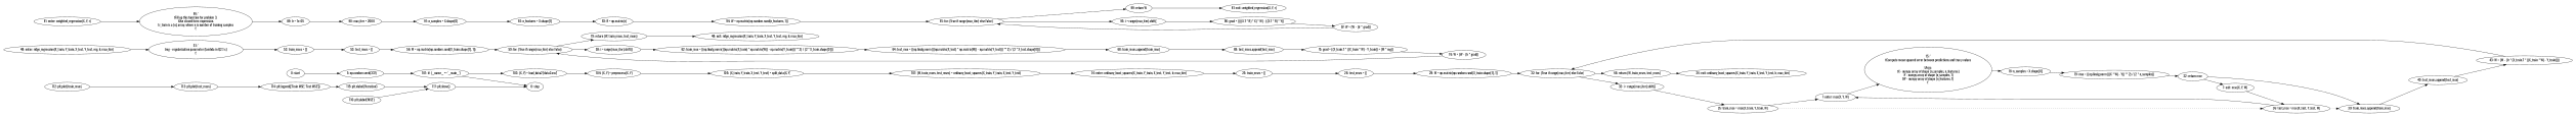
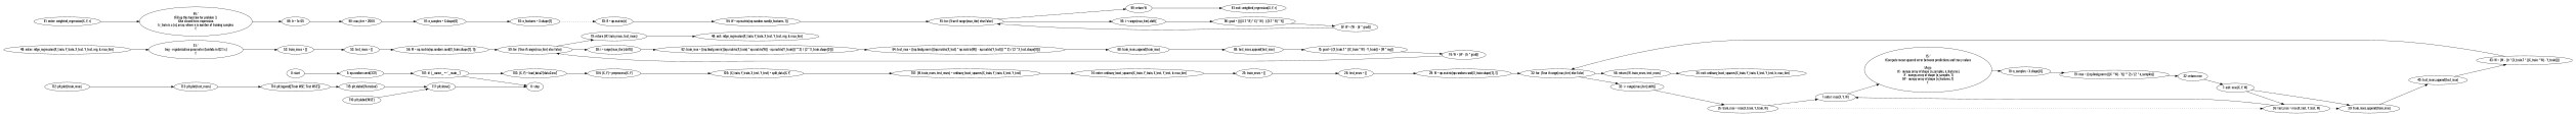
  strict digraph {
    fontname=Oswald
    rankdir=LR
    node [fontname=Oswald]
    edge [fontname=Oswald]
    n1 [label="0: start"]
    n2 [label="5: np.random.seed(337)"]
    n3 [label="101: if: (__name__ == '__main__')"]
    n4 [label="103: (X, Y) = load_data2('data2.csv')"]
    n5 [label="0: stop"]
    n6 [label="104: (X, Y) = preprocess(X, Y)"]
    n7 [label="105: (X_train, Y_train, X_test, Y_test) = split_data(X, Y)"]
    n8 [label="7: enter: mse(X, Y, W)"]
    n9 [label="15: '\n\tCompute mean squared error between predictions and true y values\n\n\tArgs:\n\tX - numpy array of shape (n_samples, n_features)\n\tY - numpy array of shape (n_samples, 1)\n\tW - numpy array of shape (n_features, 1)\n\t'"]
    n10 [label="18: n_samples = X.shape[0]"]
    n11 [label="19: mse = ((np.linalg.norm(((X * W) - Y)) ** 2) / (2 * n_samples))"]
    n12 [label="22: return mse"]
    n13 [label="35: train_mse = mse(X_train, Y_train, W)"]
    n14 [label="36: test_mse = mse(X_test, Y_test, W)"]
    n15 [label="39: train_mses.append(train_mse)"]
    n16 [label="40: test_mses.append(test_mse)"]
    n17 [label="43: W = (W - (lr * (X_train.T * ((X_train * W) - Y_train))))"]
    n18 [label="32: for: (True if range(max_iter) else False)"]
    n19 [label="7: exit: mse(X, Y, W)"]
    n20 [label="24: enter: ordinary_least_squares(X_train, Y_train, X_test, Y_test, lr, max_iter)"]
    n21 [label="25: train_mses = []"]
    n22 [label="26: test_mses = []"]
    n23 [label="29: W = np.matrix(np.random.rand(X_train.shape[1], 1))"]
    n24 [label="107: (W, train_mses, test_mses) = ordinary_least_squares(X_train, Y_train, X_test, Y_test)"]
    n25 [label="112: plt.plot(train_mses)"]
    n26 [label="113: plt.plot(test_mses)"]
    n27 [label="114: plt.legend(['Train MSE', 'Test MSE'])"]
    n28 [label="24: exit: ordinary_least_squares(X_train, Y_train, X_test, Y_test, lr, max_iter)"]
    n29 [label="46: return (W, train_mses, test_mses)"]
    n30 [label="32: i = range(max_iter).shift()"]
    n31 [label="48: enter: ridge_regression(X_train, Y_train, X_test, Y_test, reg, lr, max_iter)"]
    n32 [label="51: '\n\treg - regularization parameter (lambda in Q2.1 c)\n\t'"]
    n33 [label="52: train_mses = []"]
    n34 [label="53: test_mses = []"]
    n35 [label="56: W = np.matrix(np.random.rand(X_train.shape[1], 1))"]
    n36 [label="48: exit: ridge_regression(X_train, Y_train, X_test, Y_test, reg, lr, max_iter)"]
    n37 [label="79: return (W, train_mses, test_mses)"]
    n38 [label="59: for: (True if range(max_iter) else False)"]
    n39 [label="59: i = range(max_iter).shift()"]
    n40 [label="62: train_mse = ((np.linalg.norm(((np.matrix(X_train) * np.matrix(W)) - np.matrix(Y_train))) ** 2) / (2 * X_train.shape[0]))"]
    n41 [label="64: test_mse = ((np.linalg.norm(((np.matrix(X_test) * np.matrix(W)) - np.matrix(Y_test))) ** 2) / (2 * X_test.shape[0]))"]
    n42 [label="68: train_mses.append(train_mse)"]
    n43 [label="76: W = (W - (lr * grad))"]
    n44 [label="69: test_mses.append(test_mse)"]
    n45 [label="75: grad = ((X_train.T * ((X_train * W) - Y_train)) + (W * reg))"]
    n46 [label="81: enter: weighted_regression(X, Y, r)"]
    n47 [label="86: '\n\tFill up this function for problem 3.\n\tUse closed form expression.\n\tr_train is a (n,) array, where n is number of training samples\n\t'"]
    n48 [label="89: lr = 1e-05"]
    n49 [label="90: max_iter = 2000"]
    n50 [label="91: n_samples = X.shape[0]"]
    n51 [label="81: exit: weighted_regression(X, Y, r)"]
    n52 [label="99: return W"]
    n53 [label="92: n_features = X.shape[1]"]
    n54 [label="93: R = np.matrix(r)"]
    n55 [label="94: W = np.matrix(np.random.rand(n_features, 1))"]
    n56 [label="95: for: (True if range(max_iter) else False)"]
    n57 [label="95: i = range(max_iter).shift()"]
    n58 [label="96: grad = ((((X.T * R) * X) * W) - ((X.T * R) * Y))"]
    n59 [label="97: W = (W - (lr * grad))"]
    n60 [label="115: plt.xlabel('Iteration')"]
    n61 [label="117: plt.show()"]
    n62 [label="116: plt.ylabel('MSE')"]
    n1 -> n2
    n2 -> n3
    n3 -> n4
    n3 -> n5
    n4 -> n6
    n6 -> n7
    n7 -> n24
    n8 -> n9
    n9 -> n10
    n10 -> n11
    n11 -> n12
    n12 -> n19
    n13 -> n8
    n13 -> n14 [style=dotted weight=100]
    n14 -> n8
    n14 -> n15 [style=dotted weight=100]
    n15 -> n16
    n16 -> n17
    n17 -> n18
    n18 -> n29
    n18 -> n30
    n19 -> n14
-   n12 -> n15
+   n19 -> n15
    n20 -> n21
    n21 -> n22
    n22 -> n23
    n23 -> n18
    n24 -> n20
    n25 -> n26
    n26 -> n27
    n27 -> n60
    n29 -> n28
    n30 -> n13
    n31 -> n32
    n32 -> n33
    n33 -> n34
    n34 -> n35
    n35 -> n38
    n37 -> n36
    n38 -> n37
    n38 -> n39
    n39 -> n40
    n40 -> n41
    n41 -> n42
    n42 -> n44
    n43 -> n38
    n44 -> n45
    n45 -> n43
    n46 -> n47
    n47 -> n48
    n48 -> n49
    n49 -> n50
    n50 -> n53
    n52 -> n51
-   n53 -> n54
+   n53 -> n54 [style=dotted]
    n54 -> n55
    n55 -> n56
    n56 -> n52
    n56 -> n57
    n57 -> n58
    n58 -> n59
    n59 -> n56
    n60 -> n61
    n61 -> n5
    n62 -> n61
  }
